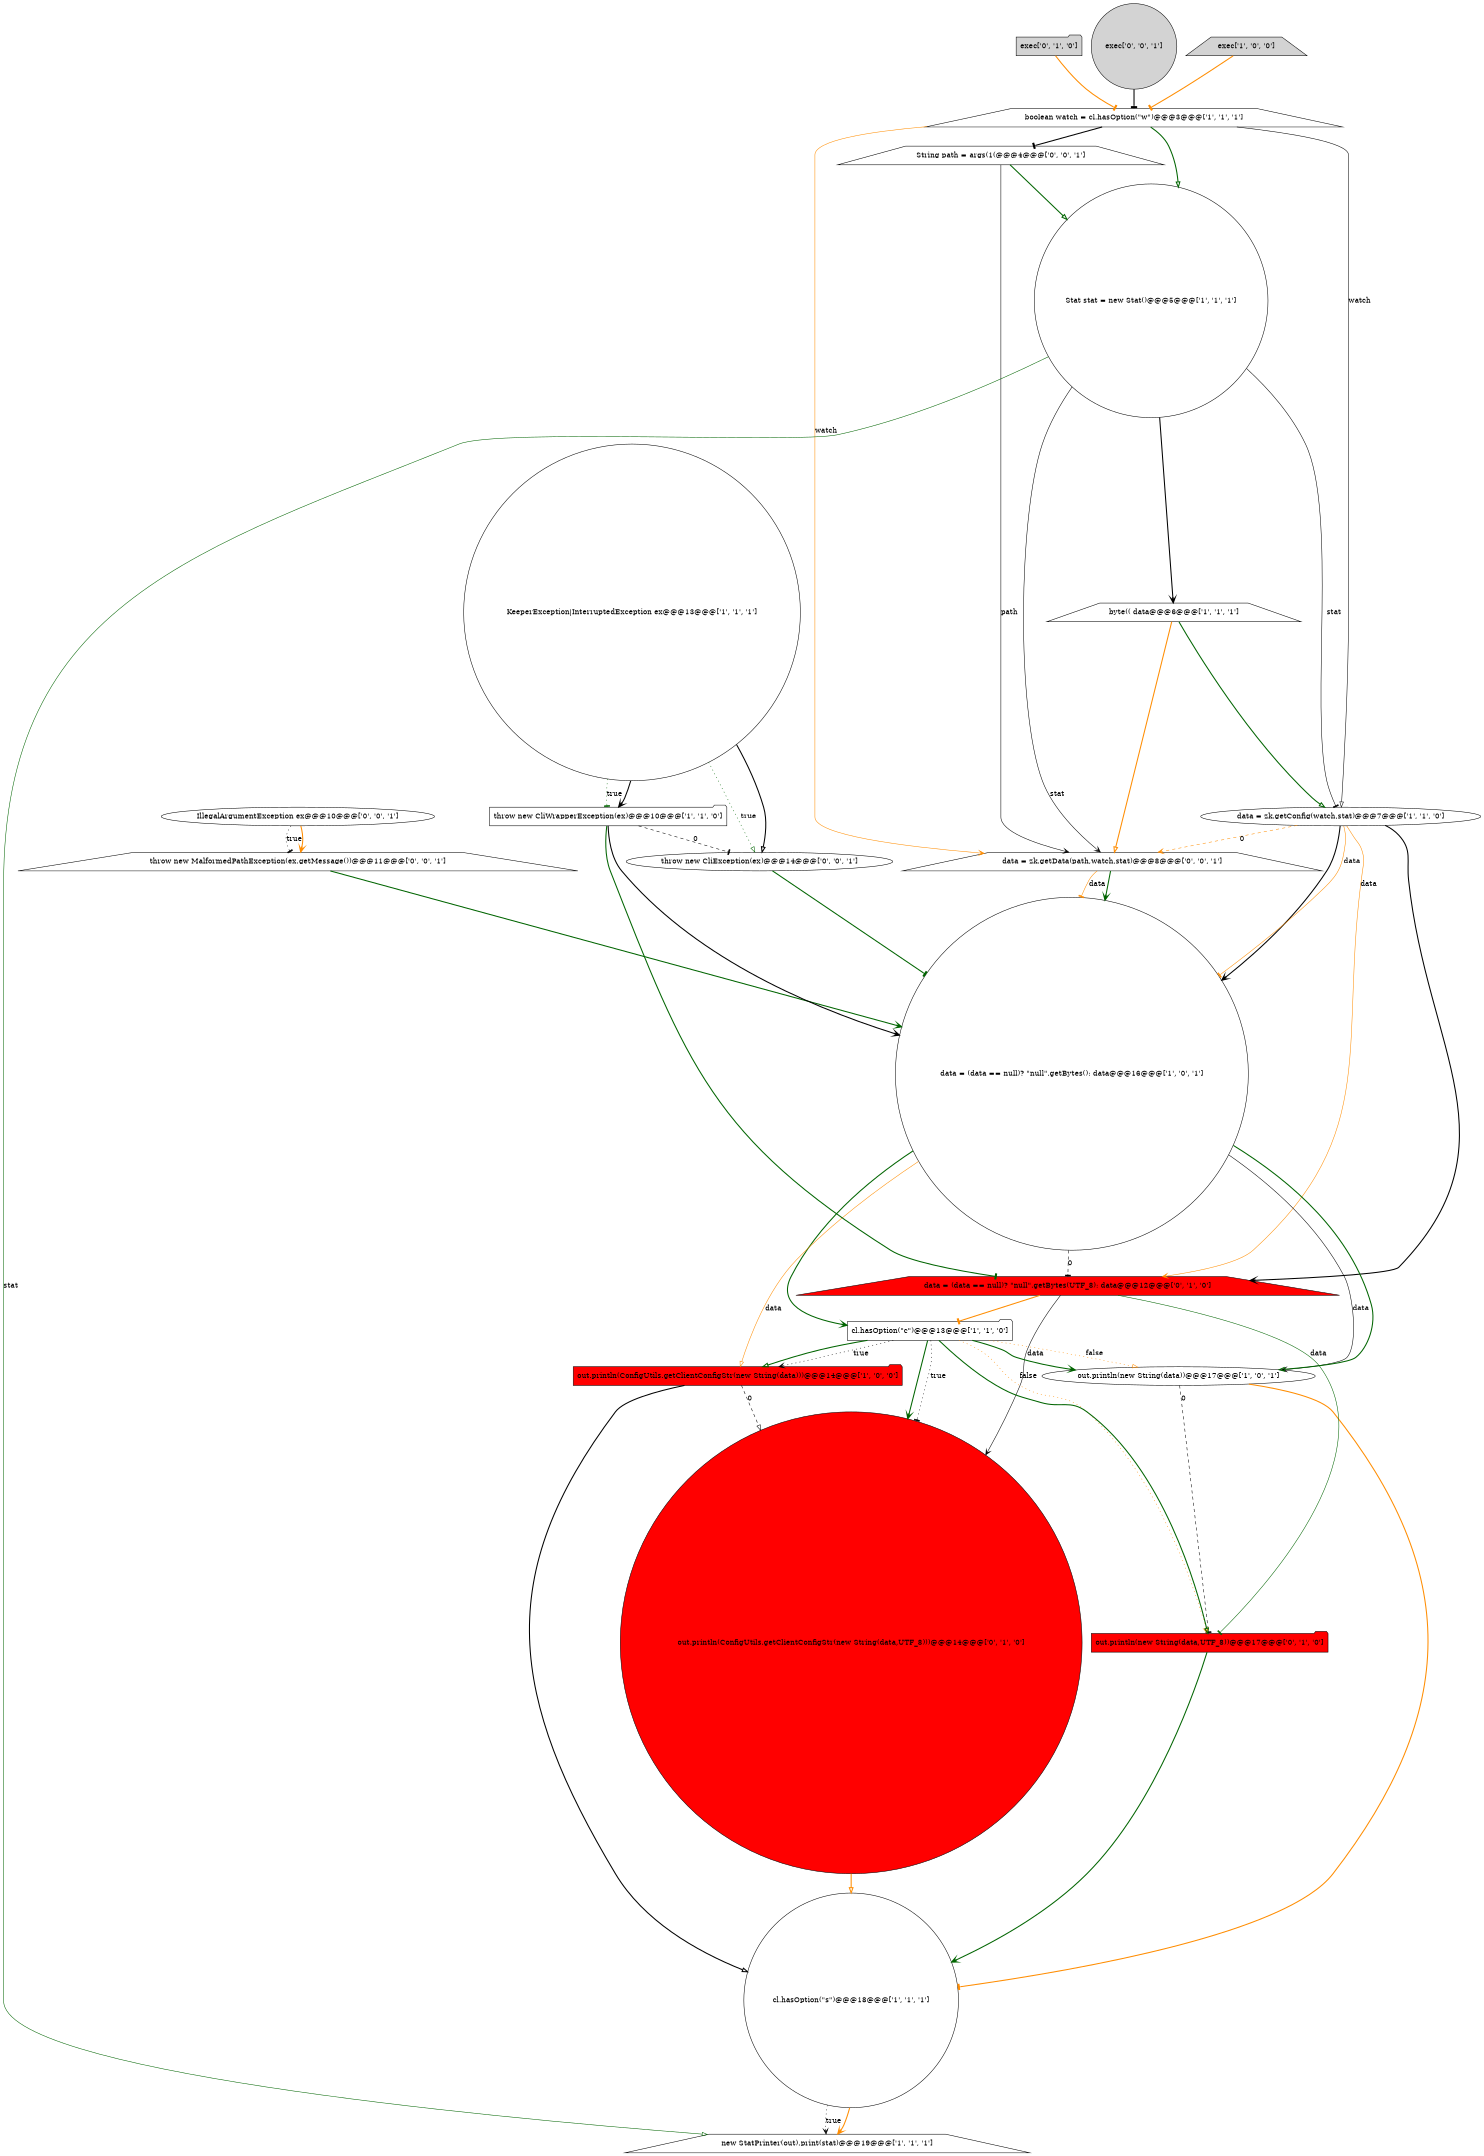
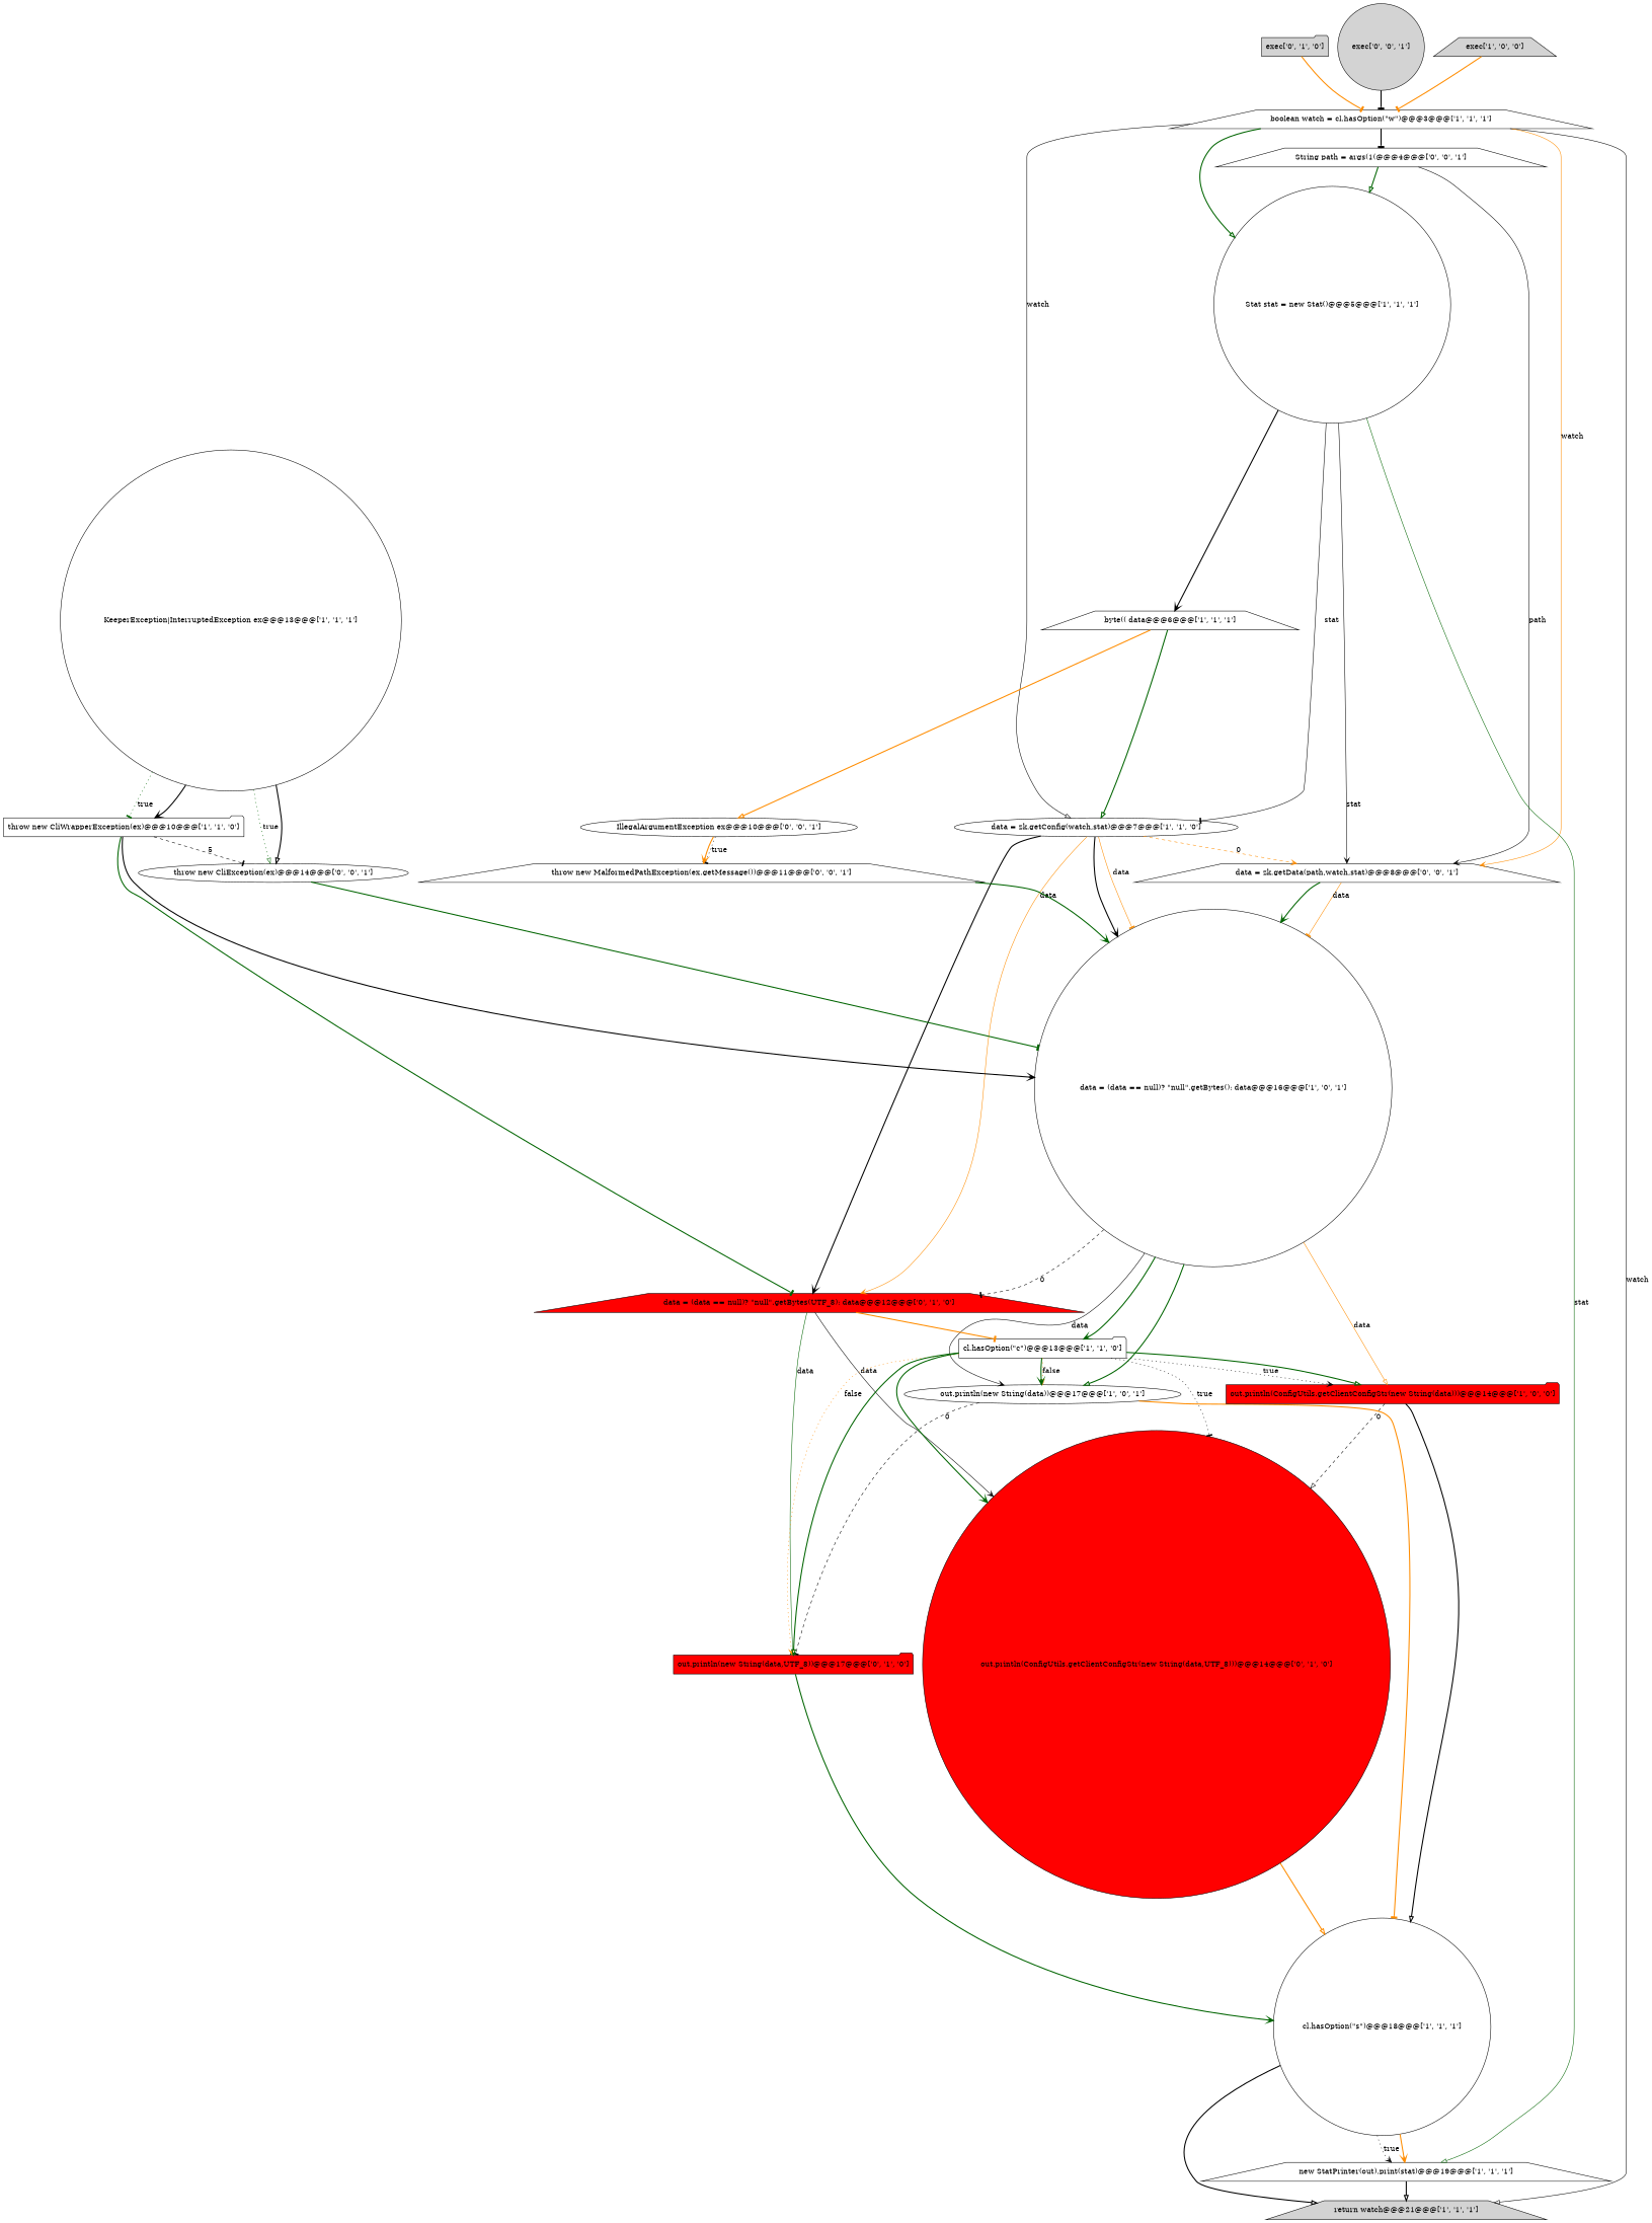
  digraph {
    node [fillcolor=white shape=trapezium style=filled]
    edge [arrowhead=vee color=black style=bold]
    n1 [label="new StatPrinter(out).print(stat)@@@19@@@['1', '1', '1']"]
+   n2 [fillcolor=lightgray label="return watch@@@21@@@['1', '1', '1']"]
    n3 [label="out.println(new String(data))@@@17@@@['1', '0', '1']" shape=ellipse]
    n4 [label="cl.hasOption(\"s\")@@@18@@@['1', '1', '1']" shape=circle]
    n5 [fillcolor=red label="out.println(new String(data,UTF_8))@@@17@@@['0', '1', '0']" shape=folder]
    n6 [fillcolor=lightgray label="exec['0', '1', '0']" shape=folder]
    n7 [label="boolean watch = cl.hasOption(\"w\")@@@3@@@['1', '1', '1']"]
    n8 [label="data = zk.getData(path,watch,stat)@@@8@@@['0', '0', '1']"]
    n9 [label="data = zk.getConfig(watch,stat)@@@7@@@['1', '1', '0']" shape=ellipse]
    n10 [label="String path = args(1(@@@4@@@['0', '0', '1']"]
    n11 [label="Stat stat = new Stat()@@@5@@@['1', '1', '1']" shape=circle]
    n12 [label="data = (data == null)? \"null\".getBytes(): data@@@16@@@['1', '0', '1']" shape=circle]
    n13 [fillcolor=red label="data = (data == null)? \"null\".getBytes(UTF_8): data@@@12@@@['0', '1', '0']"]
    n14 [label="cl.hasOption(\"c\")@@@13@@@['1', '1', '0']" shape=folder]
    n15 [fillcolor=red label="out.println(ConfigUtils.getClientConfigStr(new String(data)))@@@14@@@['1', '0', '0']" shape=folder]
    n16 [label="byte(( data@@@6@@@['1', '1', '1']"]
    n17 [fillcolor=red label="out.println(ConfigUtils.getClientConfigStr(new String(data,UTF_8)))@@@14@@@['0', '1', '0']" shape=circle]
    n18 [label="throw new MalformedPathException(ex.getMessage())@@@11@@@['0', '0', '1']"]
    n19 [label="throw new CliWrapperException(ex)@@@10@@@['1', '1', '0']" shape=folder]
    n20 [label="throw new CliException(ex)@@@14@@@['0', '0', '1']" shape=ellipse]
    n21 [fillcolor=lightgray label="exec['0', '0', '1']" shape=circle]
    n22 [fillcolor=lightgray label="exec['1', '0', '0']"]
    n23 [label="IllegalArgumentException ex@@@10@@@['0', '0', '1']" shape=ellipse]
    n24 [label="KeeperException|InterruptedException ex@@@13@@@['1', '1', '1']" shape=circle]
+   n1 -> n2 [arrowhead=onormal]
    n3 -> n4 [arrowhead=tee color=darkorange]
    n3 -> n5 [arrowhead=tee label=0 style=dashed]
    n4 -> n1 [color=darkorange]
    n4 -> n1 [label=true style=dotted]
+   n4 -> n2 [arrowhead=onormal]
    n5 -> n4 [color=darkgreen]
    n6 -> n7 [arrowhead=tee color=darkorange]
+   n7 -> n2 [arrowhead=onormal label=watch style=solid]
    n7 -> n8 [color=darkorange label=watch style=solid]
    n7 -> n9 [arrowhead=onormal label=watch style=solid]
    n7 -> n10 [arrowhead=tee]
    n7 -> n11 [arrowhead=onormal color=darkgreen]
    n8 -> n12 [color=darkgreen]
    n8 -> n12 [arrowhead=tee color=darkorange label=data style=solid]
    n9 -> n8 [color=darkorange label=0 style=dashed]
    n9 -> n12
    n9 -> n12 [arrowhead=tee color=darkorange label=data style=solid]
    n9 -> n13
    n9 -> n13 [color=darkorange label=data style=solid]
    n10 -> n8 [label=path style=solid]
    n10 -> n11 [arrowhead=onormal color=darkgreen]
    n11 -> n1 [arrowhead=onormal color=darkgreen label=stat style=solid]
    n11 -> n8 [label=stat style=solid]
    n11 -> n9 [arrowhead=tee label=stat style=solid]
    n11 -> n16
    n12 -> n3 [label=data style=solid]
    n12 -> n3 [arrowhead=onormal color=darkgreen]
    n12 -> n13 [arrowhead=tee label=0 style=dashed]
    n12 -> n14 [color=darkgreen]
    n12 -> n15 [arrowhead=onormal color=darkorange label=data style=solid]
    n13 -> n5 [arrowhead=tee color=darkgreen label=data style=solid]
    n13 -> n14 [arrowhead=tee color=darkorange]
    n13 -> n17 [label=data style=solid]
    n14 -> n3 [arrowhead=onormal color=darkorange label=false style=dotted]
    n14 -> n3 [color=darkgreen]
    n14 -> n5 [color=darkorange label=false style=dotted]
    n14 -> n5 [arrowhead=onormal color=darkgreen]
    n14 -> n15 [label=true style=dotted]
    n14 -> n15 [arrowhead=onormal color=darkgreen]
    n14 -> n17 [color=darkgreen]
    n14 -> n17 [arrowhead=tee label=true style=dotted]
    n15 -> n4 [arrowhead=onormal]
    n15 -> n17 [arrowhead=onormal label=0 style=dashed]
-   n16 -> n8 [arrowhead=onormal color=darkorange]
+   n16 -> n23 [arrowhead=onormal color=darkorange]
    n16 -> n9 [arrowhead=onormal color=darkgreen]
    n17 -> n4 [arrowhead=onormal color=darkorange]
    n18 -> n12 [color=darkgreen]
    n19 -> n12
    n19 -> n13 [arrowhead=tee color=darkgreen]
-   n19 -> n20 [arrowhead=tee label=0 style=dashed]
+   n19 -> n20 [arrowhead=tee label=5 style=dashed]
    n20 -> n12 [arrowhead=tee color=darkgreen]
    n21 -> n7 [arrowhead=tee]
    n22 -> n7 [arrowhead=tee color=darkorange]
    n23 -> n18 [arrowhead=tee label=true style=dotted]
    n23 -> n18 [color=darkorange]
    n24 -> n19
    n24 -> n19 [arrowhead=tee color=darkgreen label=true style=dotted]
    n24 -> n20 [arrowhead=onormal]
    n24 -> n20 [arrowhead=onormal color=darkgreen label=true style=dotted]
  }
